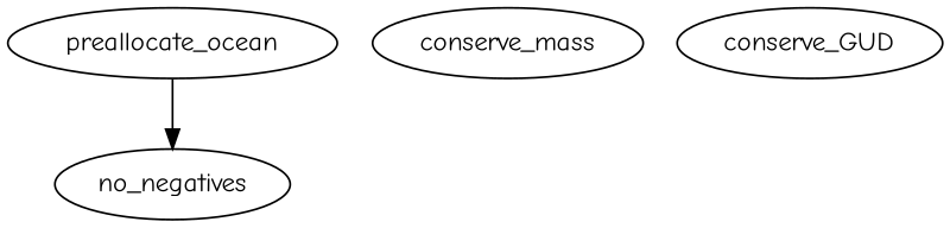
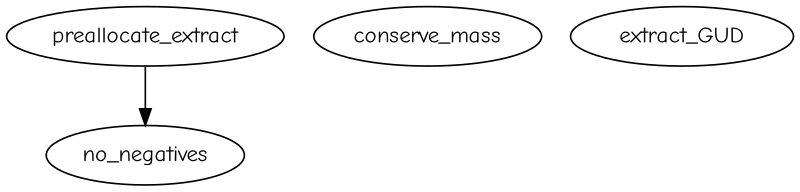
  digraph {
    fontname="Comic Neue"
    node [fontname="Comic Neue"]
-   preallocate_ocean
+   preallocate_ocean [label=preallocate_extract]
    no_negatives
    conserve_mass
-   extract_GUD [label=conserve_GUD]
+   extract_GUD
    preallocate_ocean -> no_negatives [fontname="Comic Neue"]
  }
